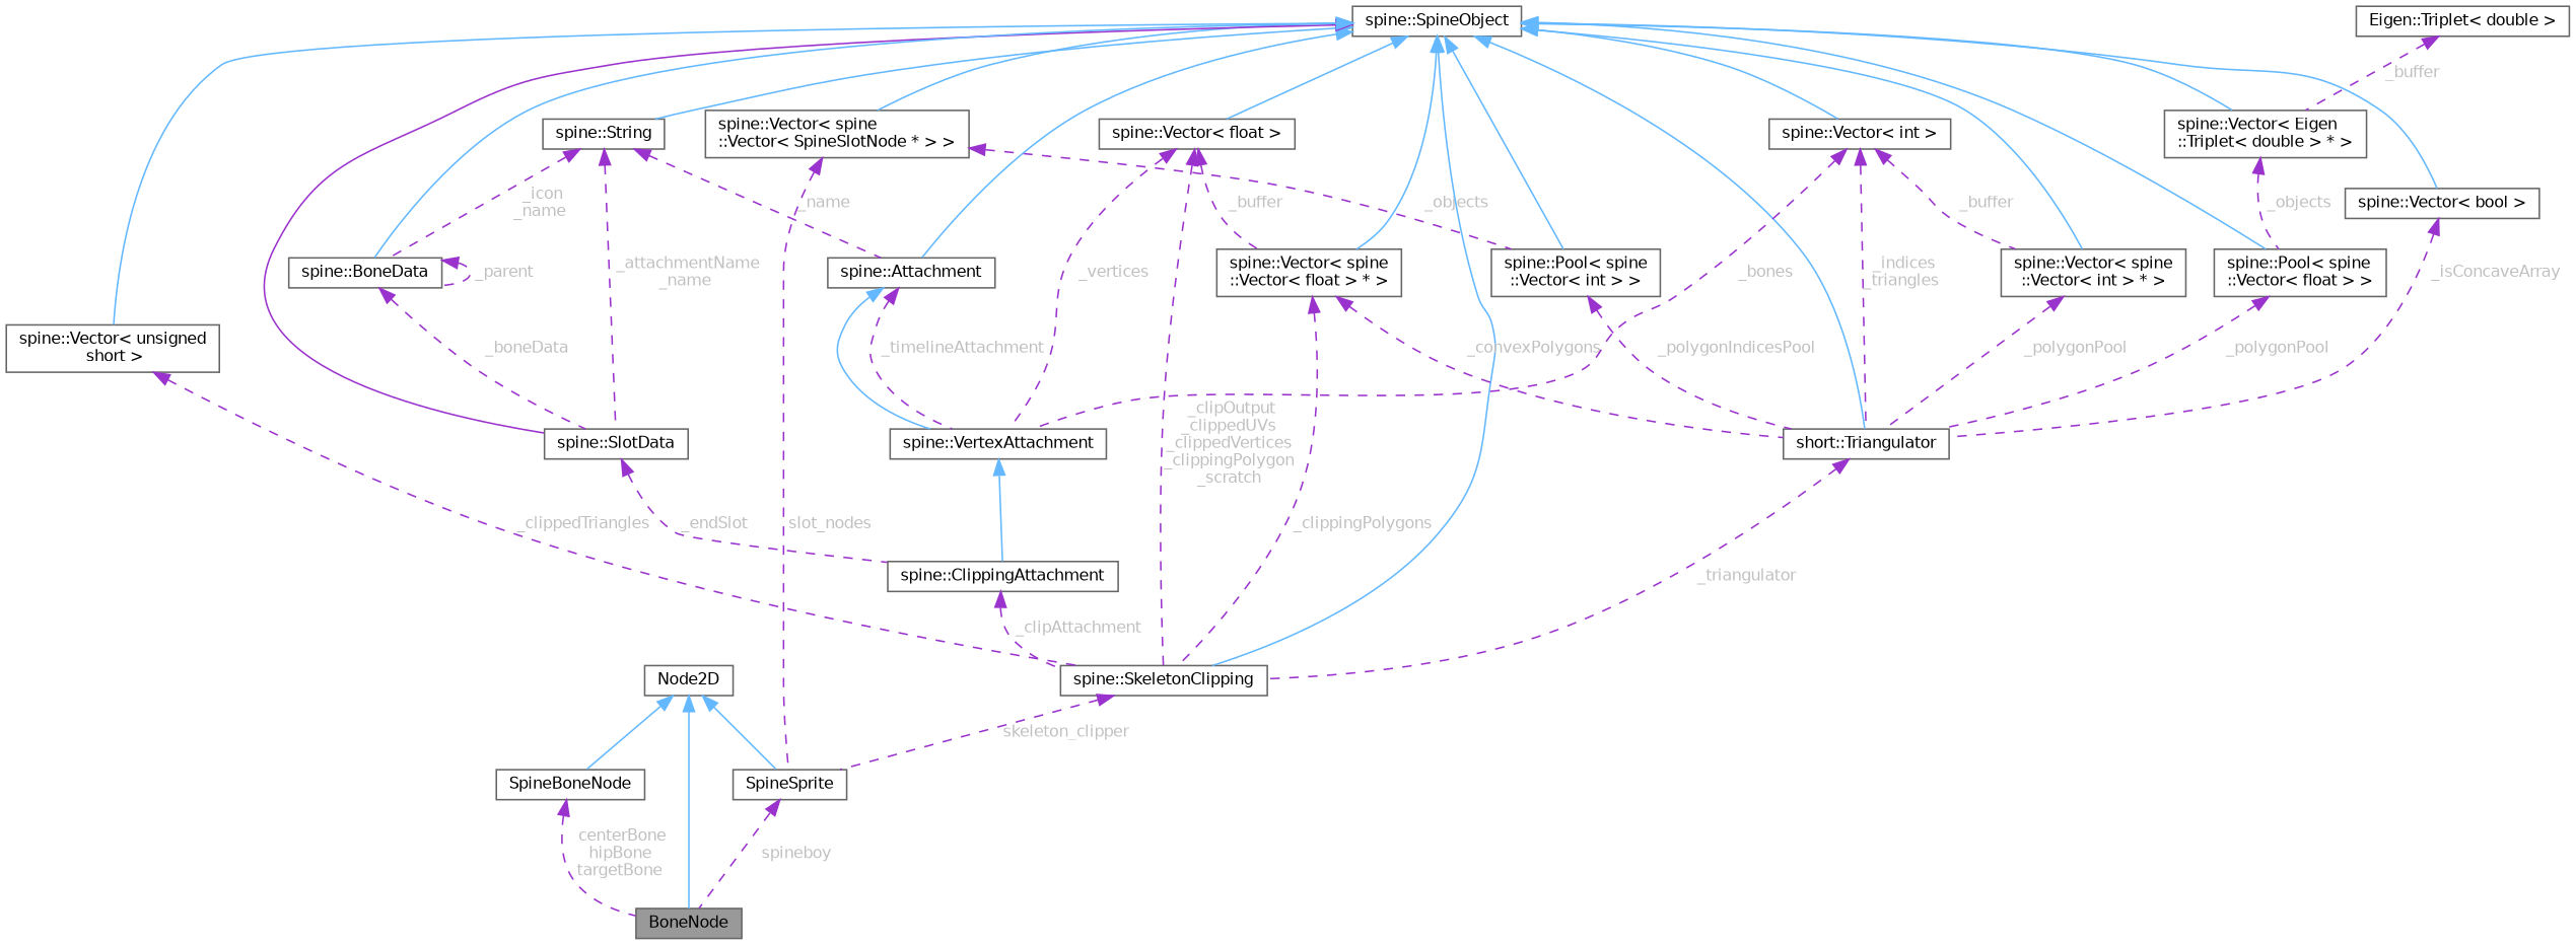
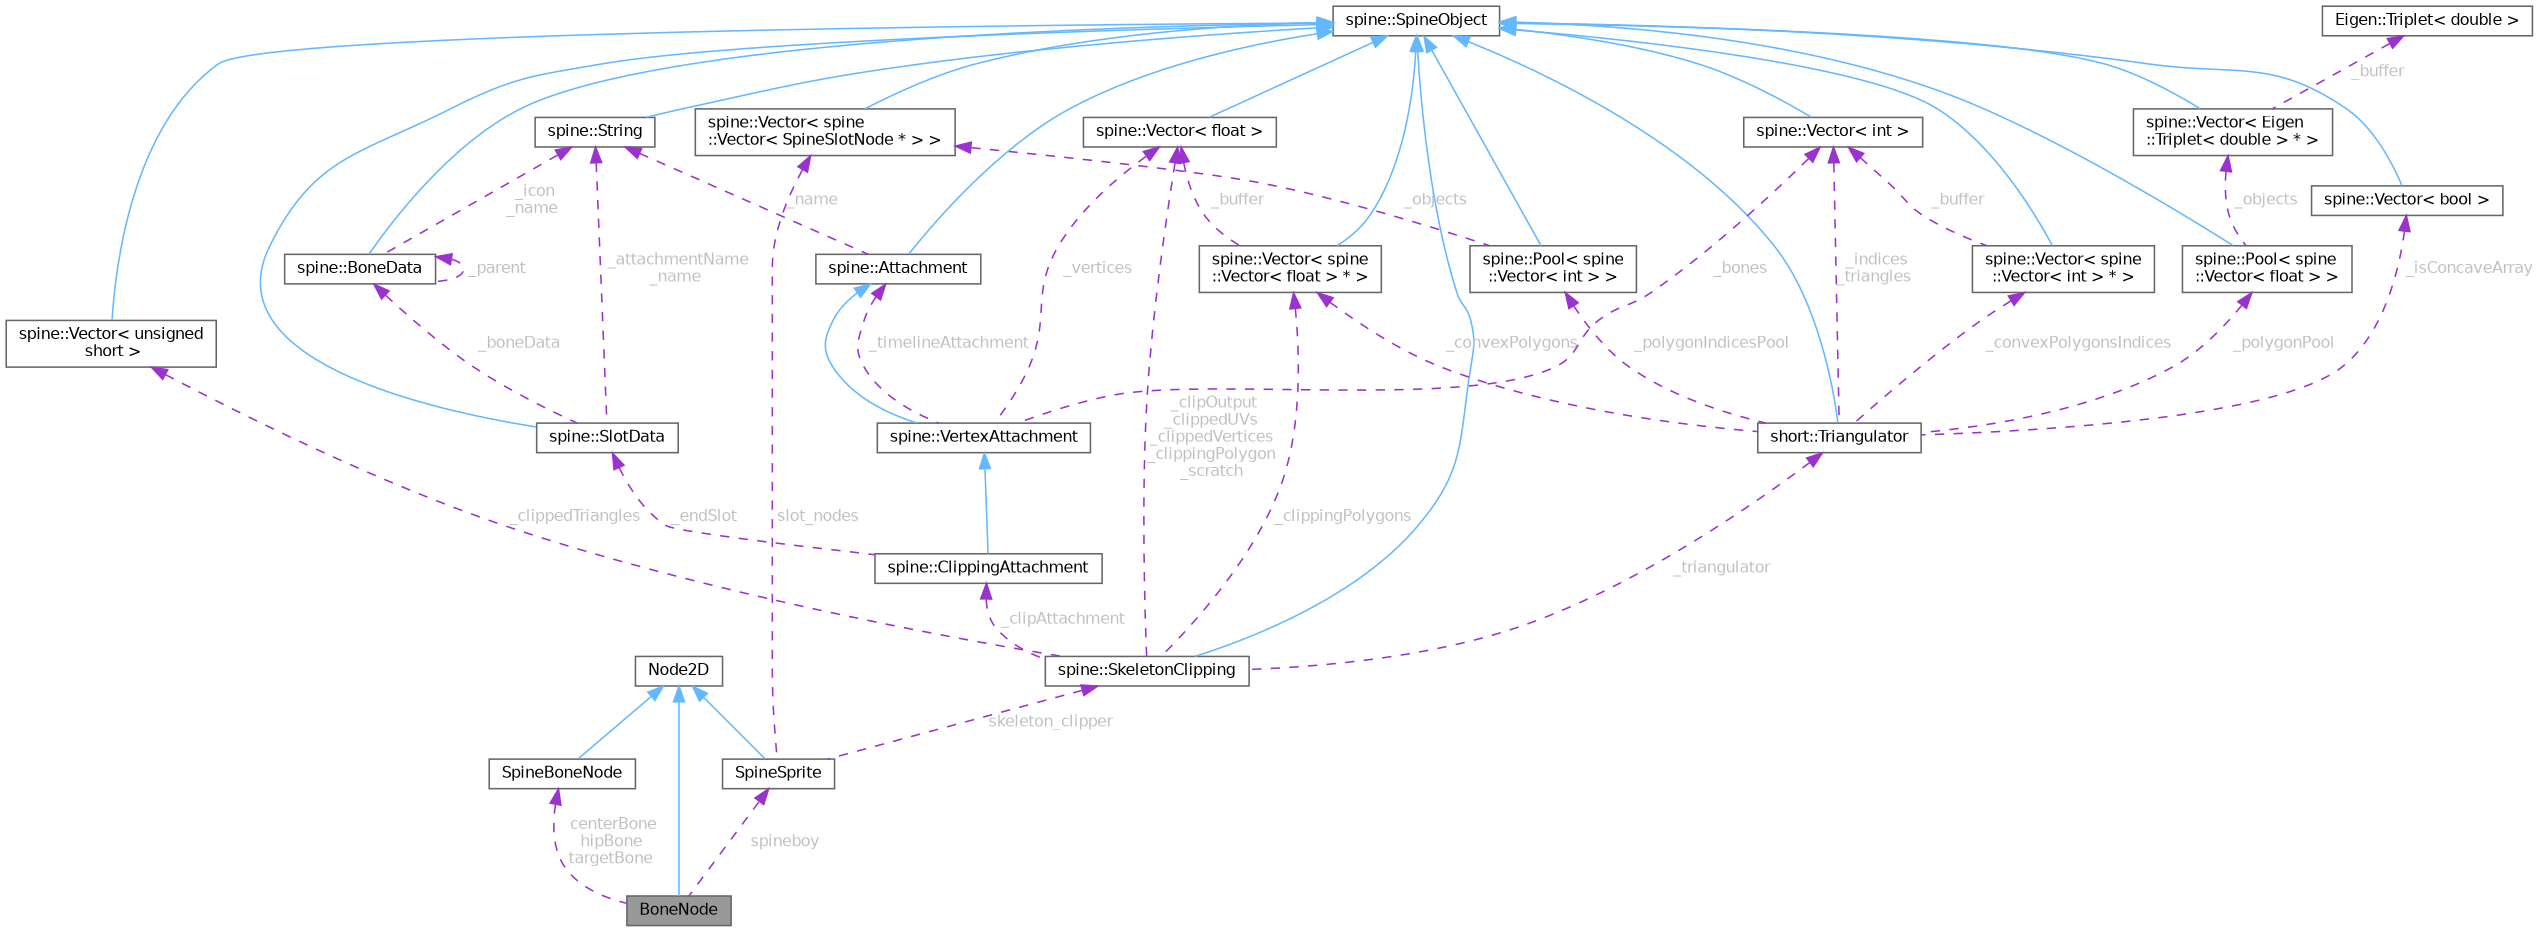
  digraph {
    rankdir=TB
    node [color=gray40 fillcolor=white fontname=Helvetica fontsize=10 shape=box style=filled]
    edge [color=darkorchid3 dir=back fontname=Helvetica fontsize=10 labelfontname=Helvetica labelfontsize=10 style=dashed fontcolor=grey]
    n1 [fillcolor=grey60 fontcolor=black height=0.2 label=BoneNode width=0.4]
    n2 [height=0.2 label=Node2D width=0.4]
    n3 [height=0.2 label=SpineSprite width=0.4]
    n4 [height=0.2 label=SpineBoneNode width=0.4]
    n5 [height=0.2 label="spine::Vector\< spine\l::Vector\< SpineSlotNode * \> \>" width=0.4]
    n6 [height=0.2 label="spine::Pool\< spine\l::Vector\< int \> \>" width=0.4]
    n7 [height=0.2 label="spine::SpineObject" width=0.4]
    n8 [height=0.2 label="spine::SkeletonClipping" width=0.4]
    n9 [height=0.2 label="short::Triangulator" width=0.4]
    n10 [height=0.2 label="spine::Vector\< spine\l::Vector\< float \> * \>" width=0.4]
    n11 [height=0.2 label="spine::Vector\< float \>" width=0.4]
    n12 [height=0.2 label="spine::Vector\< spine\l::Vector\< int \> * \>" width=0.4]
    n13 [height=0.2 label="spine::Vector\< int \>" width=0.4]
    n14 [height=0.2 label="spine::Vector\< bool \>" width=0.4]
    n15 [height=0.2 label="spine::Pool\< spine\l::Vector\< float \> \>" width=0.4]
    n16 [height=0.2 label="spine::Vector\< Eigen\l::Triplet\< double \> * \>" width=0.4]
    n17 [height=0.2 label="spine::Vector\< unsigned\l short \>" width=0.4]
    n18 [height=0.2 label="spine::Attachment" width=0.4]
    n19 [height=0.2 label="spine::String" width=0.4]
    n20 [height=0.2 label="spine::SlotData" width=0.4]
    n21 [height=0.2 label="spine::BoneData" width=0.4]
    n22 [height=0.2 label="spine::VertexAttachment" width=0.4]
    n23 [height=0.2 label="spine::ClippingAttachment" width=0.4]
    n24 [height=0.2 label="Eigen::Triplet\< double \>" width=0.4]
    n2 -> n1 [color=steelblue1 style=solid fontcolor=""]
    n2 -> n3 [color=steelblue1 style=solid fontcolor=""]
    n2 -> n4 [color=steelblue1 style=solid fontcolor=""]
    n3 -> n1 [label=" spineboy"]
    n4 -> n1 [label=" centerBone\nhipBone\ntargetBone"]
    n5 -> n3 [label=" slot_nodes"]
    n5 -> n6 [label=" _objects"]
    n6 -> n9 [label=" _polygonIndicesPool"]
    n7 -> n5 [color=steelblue1 style=solid fontcolor=""]
    n7 -> n6 [color=steelblue1 style=solid fontcolor=""]
    n7 -> n8 [color=steelblue1 style=solid fontcolor=""]
    n7 -> n9 [color=steelblue1 style=solid fontcolor=""]
    n7 -> n10 [color=steelblue1 style=solid fontcolor=""]
    n7 -> n11 [color=steelblue1 style=solid fontcolor=""]
    n7 -> n12 [color=steelblue1 style=solid fontcolor=""]
    n7 -> n13 [color=steelblue1 style=solid fontcolor=""]
    n7 -> n14 [color=steelblue1 style=solid fontcolor=""]
    n7 -> n15 [color=steelblue1 style=solid fontcolor=""]
    n7 -> n16 [color=steelblue1 style=solid fontcolor=""]
    n7 -> n17 [color=steelblue1 style=solid fontcolor=""]
    n7 -> n18 [color=steelblue1 style=solid fontcolor=""]
    n7 -> n19 [color=steelblue1 style=solid fontcolor=""]
-   n7 -> n20 [style=solid fontcolor=""]
+   n7 -> n20 [color=steelblue1 style=solid fontcolor=""]
    n7 -> n21 [color=steelblue1 style=solid fontcolor=""]
    n8 -> n3 [label=" skeleton_clipper"]
    n9 -> n8 [label=" _triangulator"]
    n10 -> n8 [label=" _clippingPolygons"]
    n10 -> n9 [label=" _convexPolygons"]
    n11 -> n8 [label=" _clipOutput\n_clippedUVs\n_clippedVertices\n_clippingPolygon\n_scratch"]
    n11 -> n10 [label=" _buffer"]
    n11 -> n22 [label=" _vertices"]
-   n12 -> n9 [label=" _polygonPool"]
+   n12 -> n9 [label=" _convexPolygonsIndices"]
    n13 -> n9 [label=" _indices\n_triangles"]
    n13 -> n12 [label=" _buffer"]
    n13 -> n22 [label=" _bones"]
    n14 -> n9 [label=" _isConcaveArray"]
    n15 -> n9 [label=" _polygonPool"]
    n16 -> n15 [label=" _objects"]
    n17 -> n8 [label=" _clippedTriangles"]
    n18 -> n22 [color=steelblue1 style=solid fontcolor=""]
    n18 -> n22 [label=" _timelineAttachment"]
    n19 -> n18 [label=" _name"]
    n19 -> n20 [label=" _attachmentName\n_name"]
    n19 -> n21 [label=" _icon\n_name"]
    n20 -> n23 [label=" _endSlot"]
    n21 -> n20 [label=" _boneData"]
    n21 -> n21 [label=" _parent"]
    n22 -> n23 [color=steelblue1 style=solid fontcolor=""]
    n23 -> n8 [label=" _clipAttachment"]
    n24 -> n16 [label=" _buffer"]
  }
